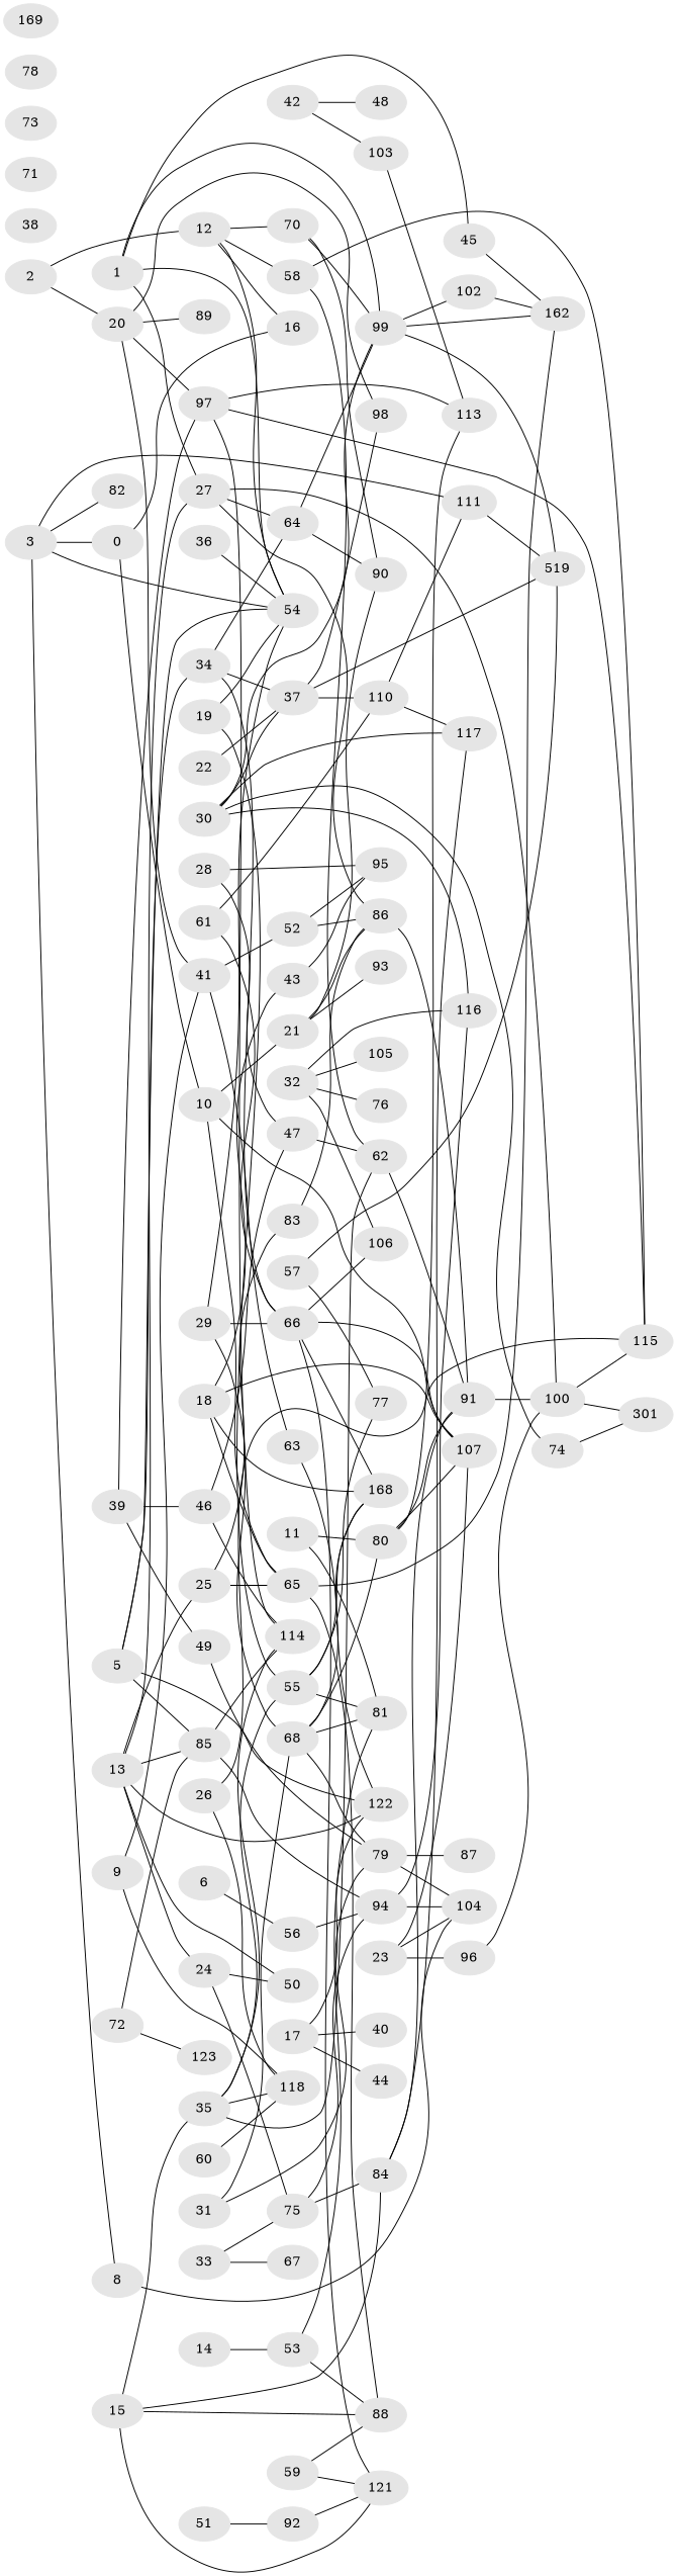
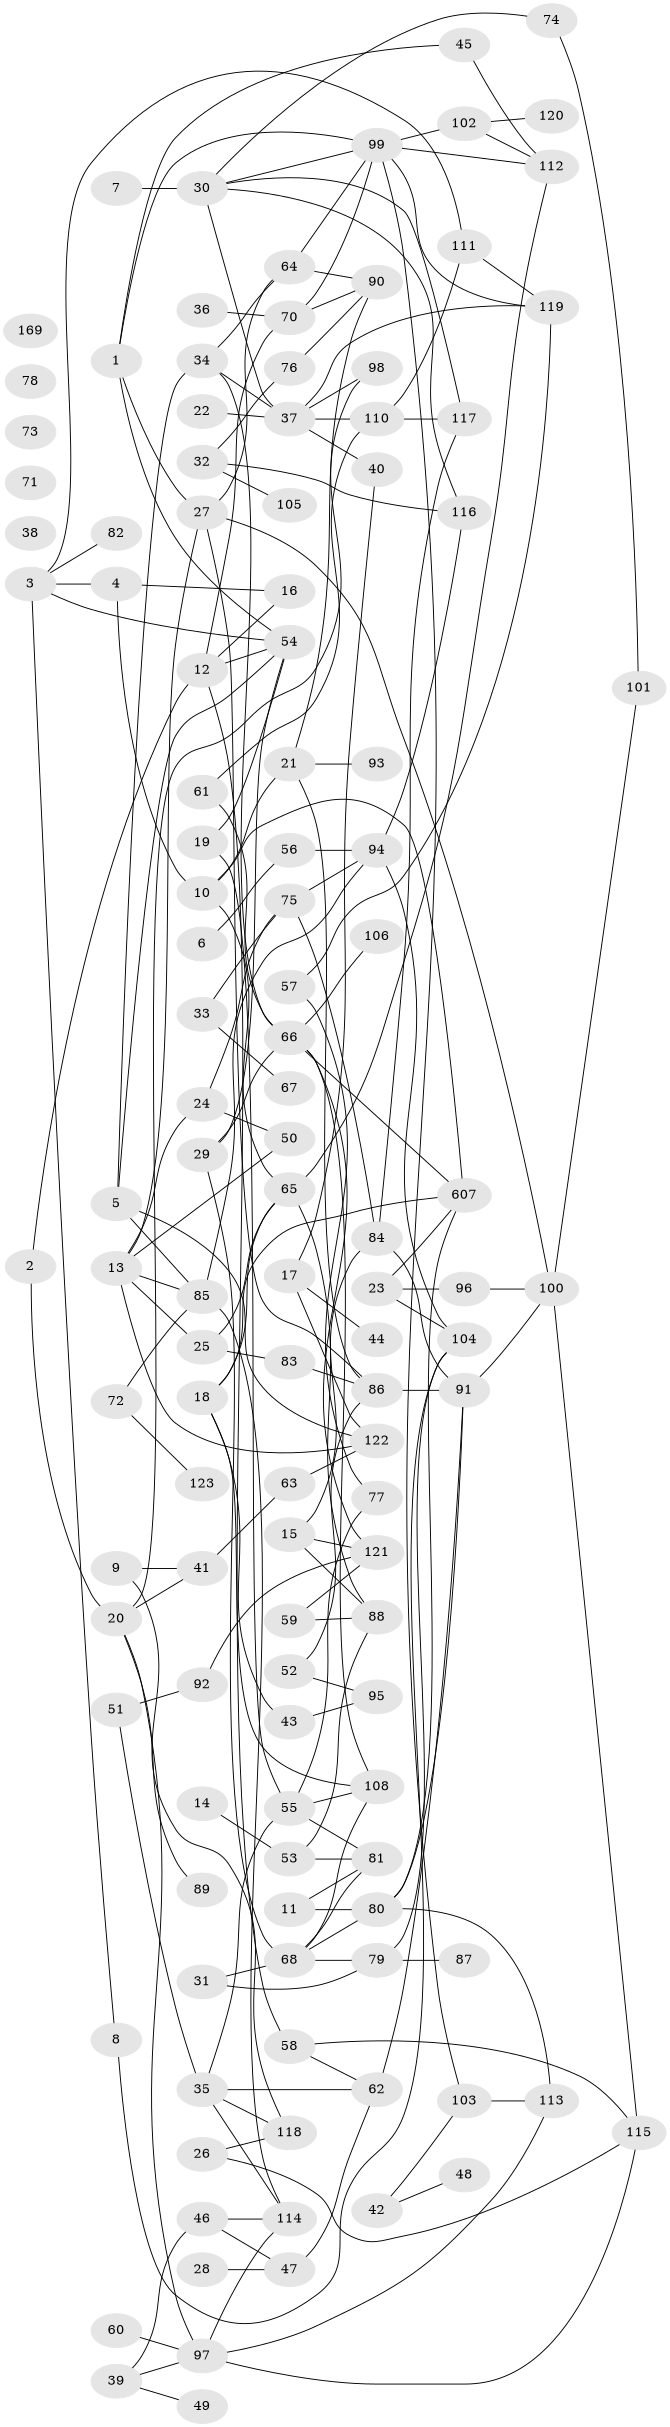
  graph {
    rankdir=LR
    node [color=gray90 style=filled]
    1
    27
    45
    54
    99
    86
    64
    100
-   112 [label=162]
-   119 [label=519]
+   112
+   119
    103
    102
    2
    12
    20
    16
    58
    70
    41
    89
    97
    98
    3
-   4 [label=0]
+   4
    8
    82
    111
    10
    104
    21
    65
-   107
+   107 [label=607]
    37
    40
    110
    5
    34
    85
    122
    66
    114
    94
    6
    56
+   7
    30
    74
    116
    117
    9
    118
    52
    63
    90
    93
    88
    11
    80
    81
    91
    113
    115
    62
    13
    24
    25
    50
    75
    83
    14
    53
    15
    35
    84
    121
    55
    17
    44
    18
    43
-   108 [label=168]
+   108
    95
    19
    22
    23
    96
    26
-   101 [label=301]
+   101
    28
    47
    29
    68
    106
    79
    31
    87
    32
    76
    105
    33
    67
    77
    36
    38
    39
    46
    49
    42
    48
    51
    92
    57
    59
    60
    61
    71
    72
    123
    73
    78
+   120
    n122 [label=169]
    1 -- 27
    1 -- 45
    1 -- 54
    1 -- 99
    27 -- 86
    27 -- 64
    27 -- 100
    45 -- 112
    99 -- 112
    99 -- 119
+   99 -- 103
    99 -- 102
    86 -- 91
    64 -- 99
    64 -- 90
    100 -- 115
    100 -- 101
    103 -- 113
    102 -- 112
+   102 -- 120
    2 -- 12
    2 -- 20
    12 -- 54
    12 -- 16
    12 -- 58
    12 -- 70
    20 -- 41
    20 -- 89
    20 -- 97
    20 -- 98
    58 -- 115
    58 -- 62
    70 -- 99
    70 -- 90
-   41 -- 52
    41 -- 63
    97 -- 114
    97 -- 113
    97 -- 115
    3 -- 54
    3 -- 4
    3 -- 8
    3 -- 82
    3 -- 111
    4 -- 16
    4 -- 10
    8 -- 104
    111 -- 119
    10 -- 21
    10 -- 65
    10 -- 107
    21 -- 86
    21 -- 90
    21 -- 93
    65 -- 112
    65 -- 88
    37 -- 119
    37 -- 98
+   37 -- 40
    37 -- 110
    110 -- 111
    110 -- 117
    5 -- 54
    5 -- 34
    5 -- 85
    5 -- 122
    34 -- 64
    34 -- 37
    34 -- 66
    85 -- 114
    85 -- 94
    66 -- 107
    66 -- 121
    66 -- 108
    66 -- 106
    94 -- 104
    94 -- 116
    6 -- 56
    56 -- 94
+   7 -- 30
    30 -- 99
    30 -- 37
    30 -- 74
    30 -- 116
    30 -- 117
    74 -- 101
    9 -- 41
    9 -- 118
    52 -- 86
    52 -- 95
    63 -- 122
    11 -- 80
    11 -- 81
    80 -- 107
    80 -- 91
    80 -- 113
    91 -- 100
    62 -- 91
    13 -- 27
    13 -- 85
    13 -- 122
    13 -- 24
    13 -- 25
    13 -- 50
    24 -- 50
    24 -- 75
    25 -- 65
    25 -- 83
    75 -- 94
    75 -- 84
    83 -- 86
    14 -- 53
    53 -- 88
    53 -- 81
    15 -- 88
-   15 -- 35
+   51 -- 35
    15 -- 84
    15 -- 121
    35 -- 114
    35 -- 118
    35 -- 62
    35 -- 55
    84 -- 117
    84 -- 91
    55 -- 81
    55 -- 108
    55 -- 77
    17 -- 40
    17 -- 122
    17 -- 44
    18 -- 65
    18 -- 107
    18 -- 43
    18 -- 108
    43 -- 95
    19 -- 54
    19 -- 55
    22 -- 37
    23 -- 104
    23 -- 107
    23 -- 96
    96 -- 100
    26 -- 118
    26 -- 115
-   28 -- 95
    28 -- 47
    47 -- 62
    29 -- 54
    29 -- 66
    29 -- 68
    68 -- 80
    68 -- 81
    68 -- 108
    68 -- 79
    79 -- 104
    79 -- 87
    31 -- 68
    31 -- 79
    32 -- 116
-   32 -- 106
    32 -- 76
    32 -- 105
+   76 -- 90
    33 -- 75
    33 -- 67
-   36 -- 54
+   36 -- 70
    39 -- 97
    39 -- 46
    39 -- 49
    46 -- 114
    46 -- 47
-   49 -- 79
    42 -- 103
    42 -- 48
    51 -- 92
    92 -- 121
    57 -- 119
    57 -- 77
    59 -- 88
    59 -- 121
-   60 -- 118
+   60 -- 97
    61 -- 110
    61 -- 66
    72 -- 85
    72 -- 123
  }
